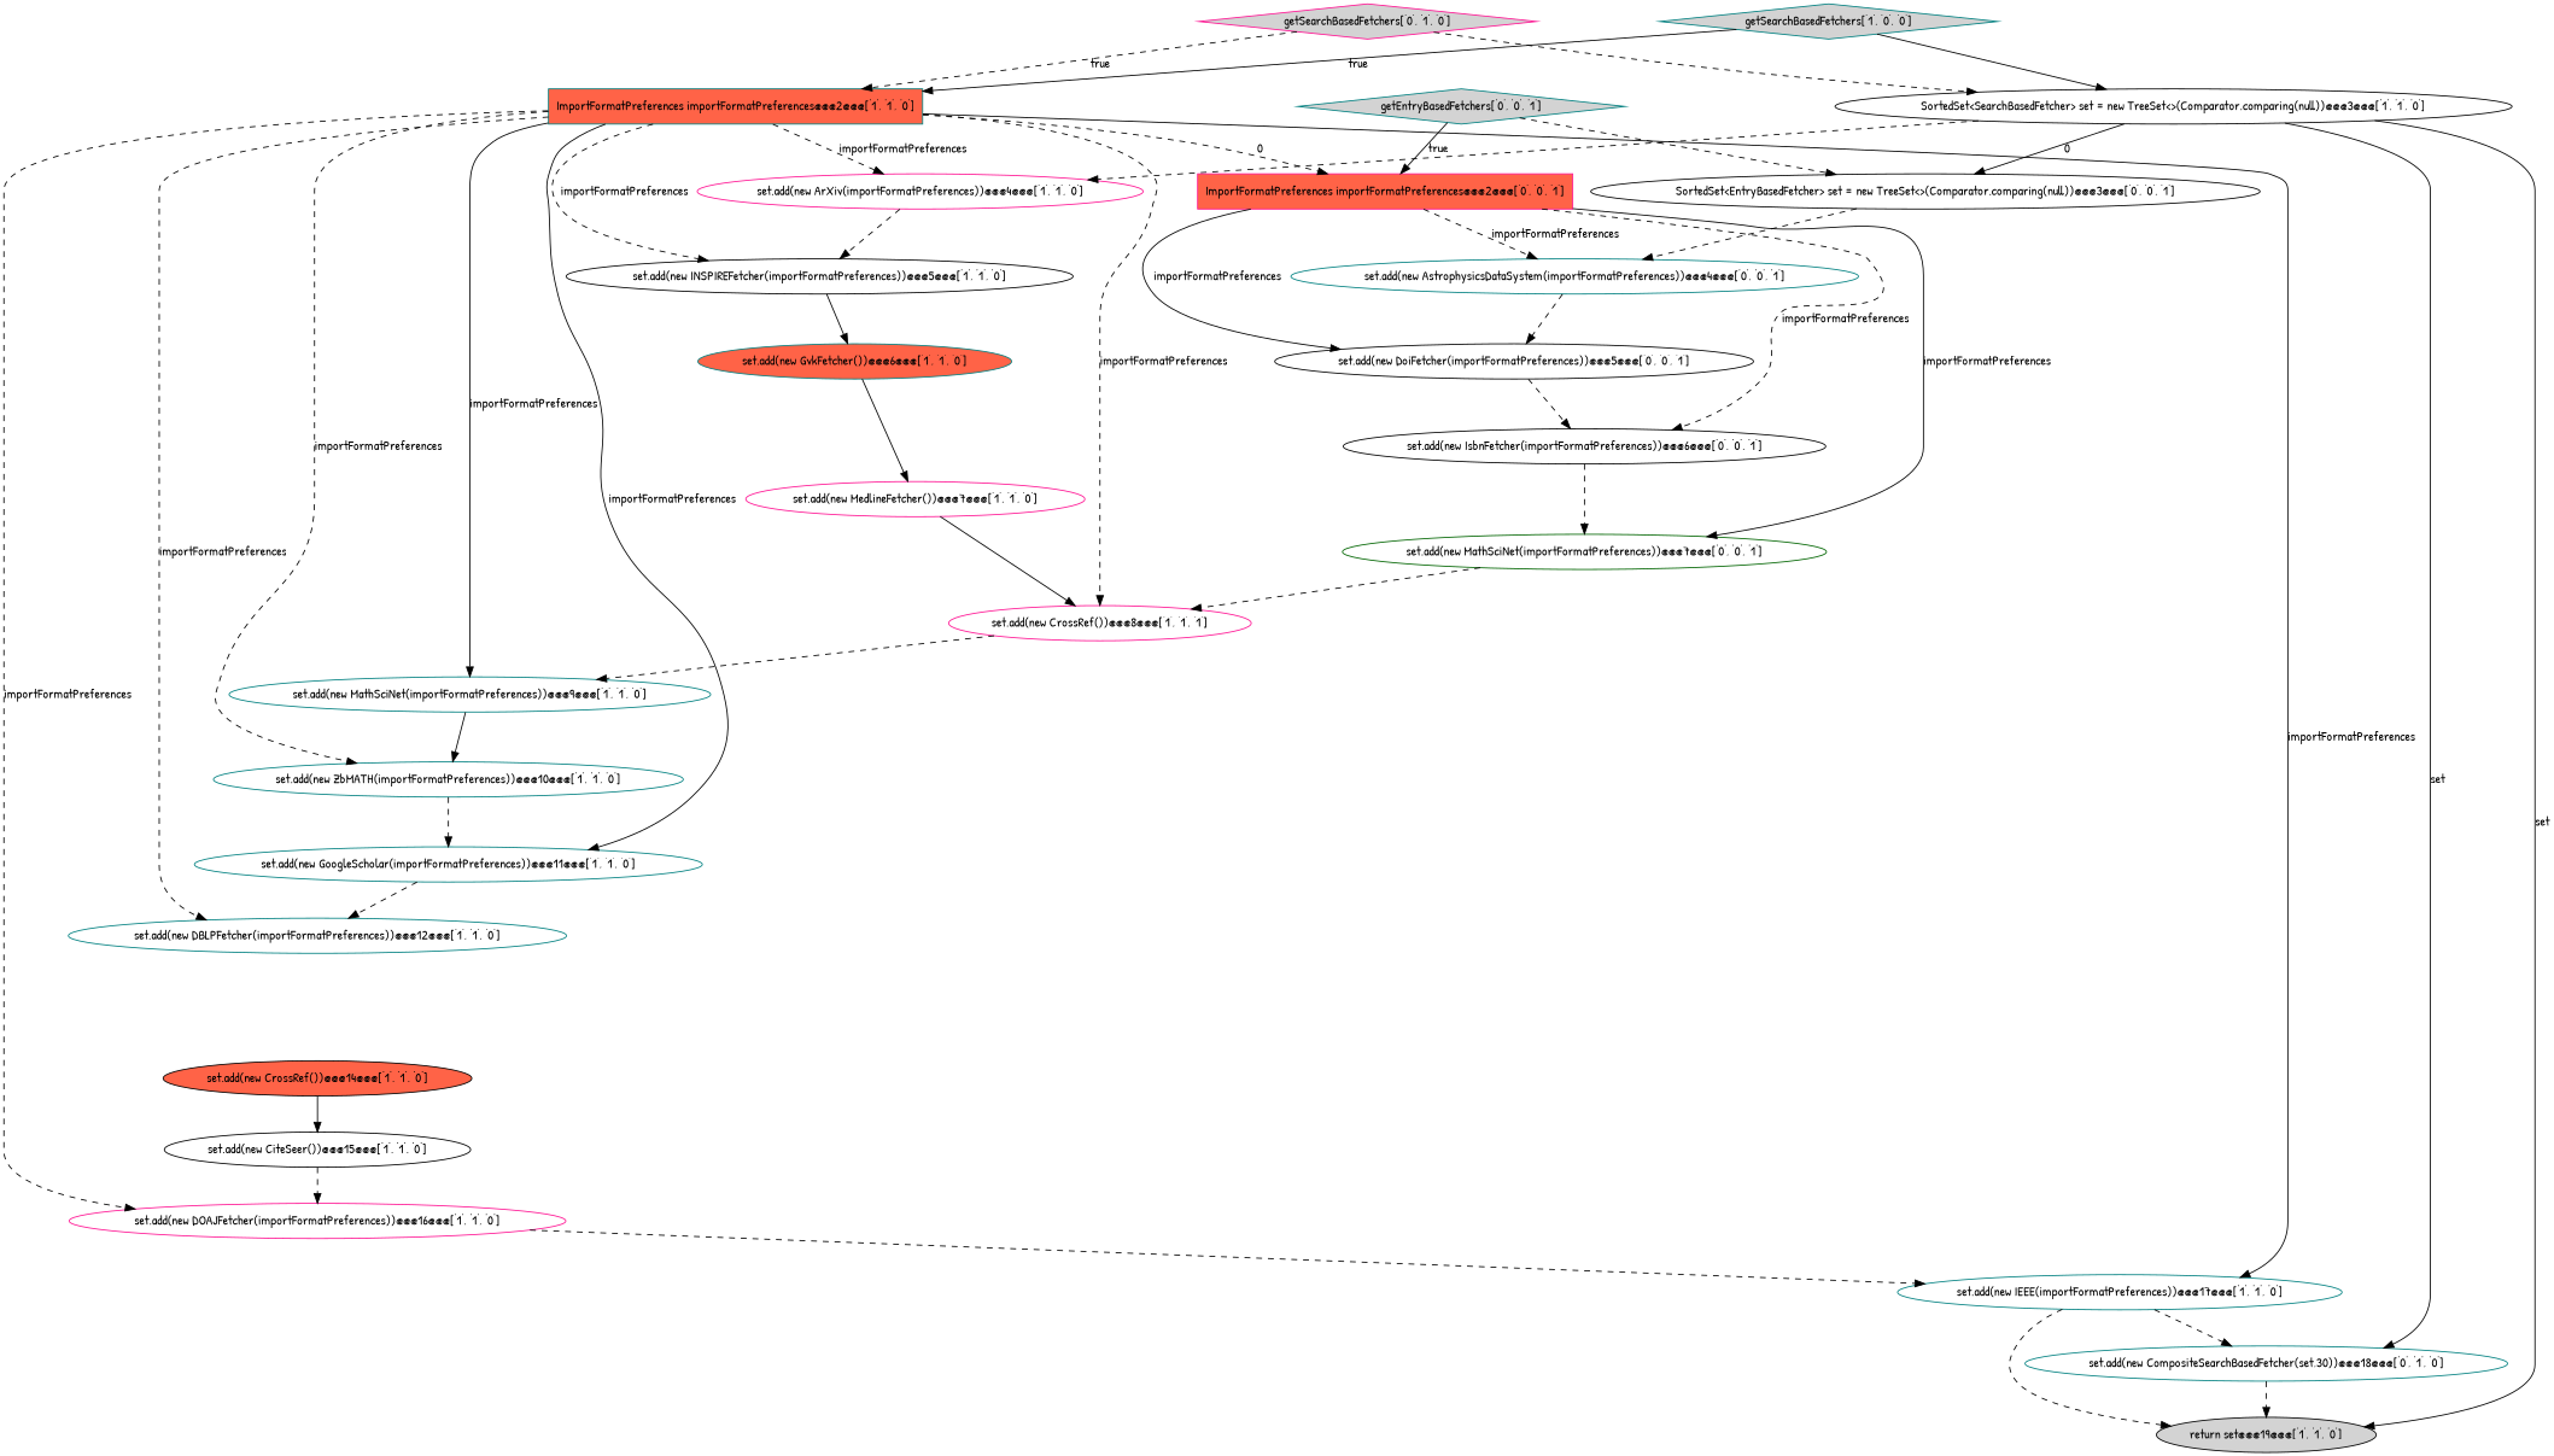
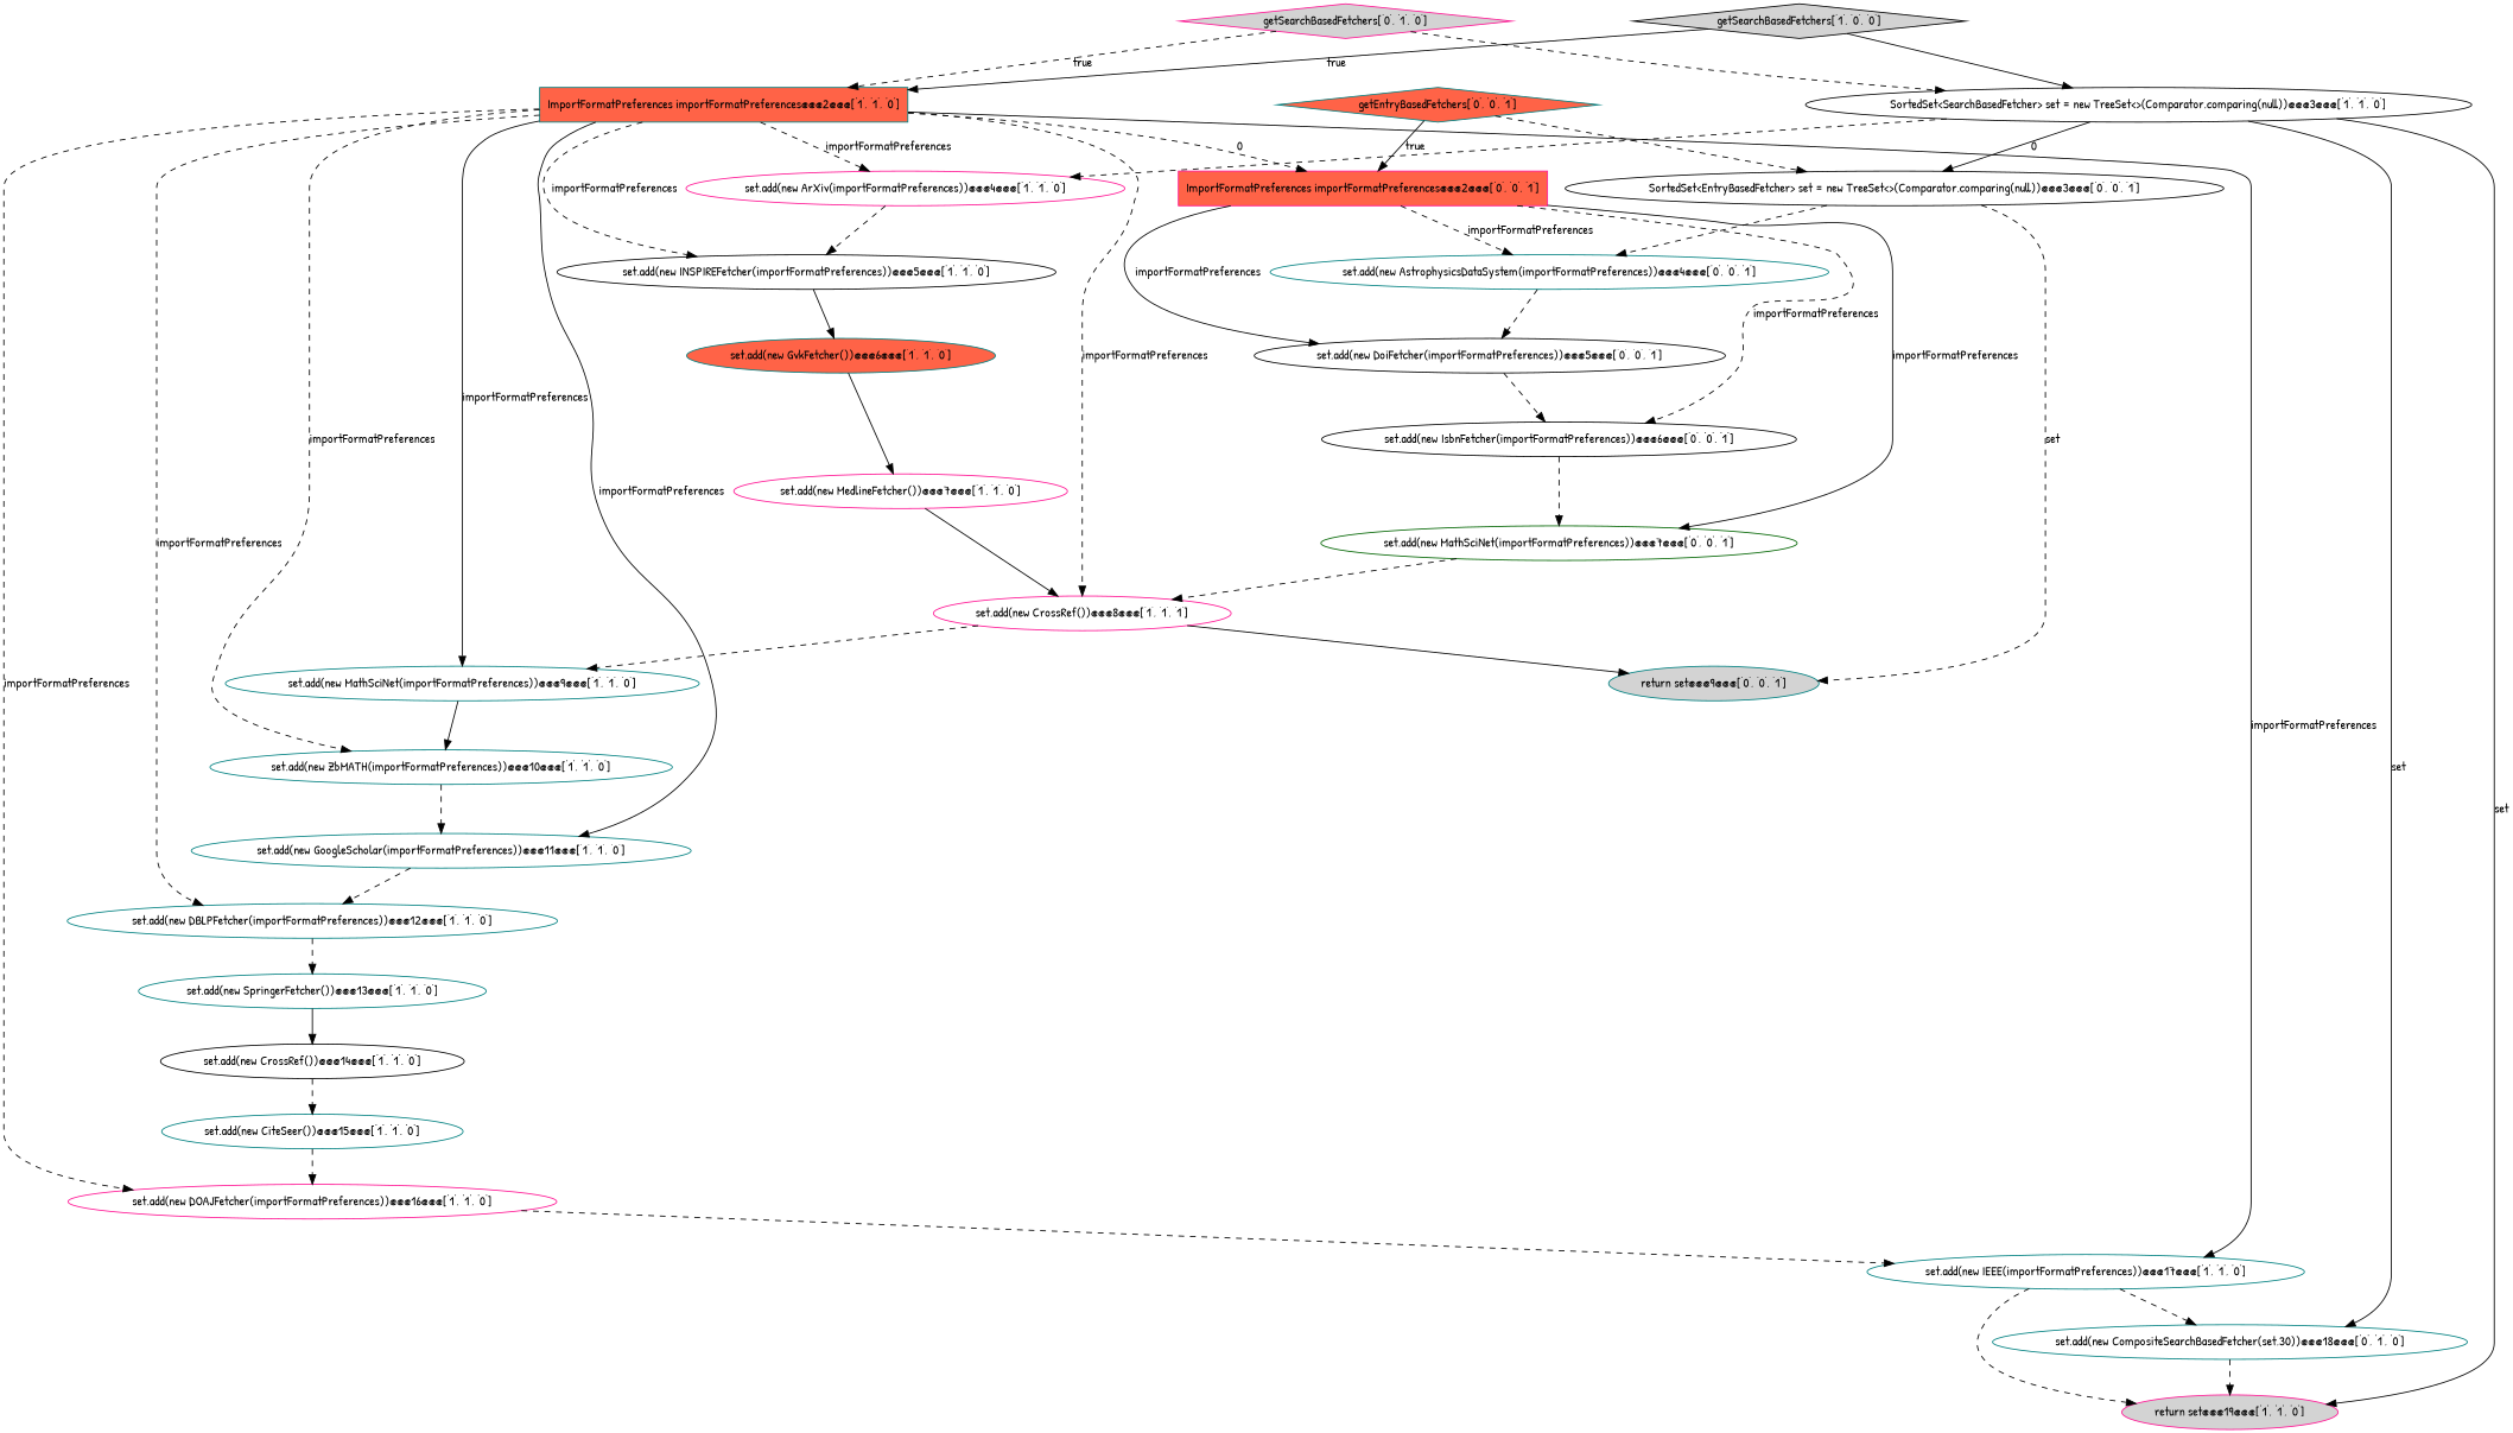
  digraph {
    fontname="Patrick Hand"
    node [color=teal fillcolor=white fontname="Patrick Hand" shape=ellipse style=filled]
    edge [fontname="Patrick Hand" style=dashed]
    n1 [color=black label="set.add(new IsbnFetcher(importFormatPreferences))@@@6@@@['0', '0', '1']"]
    n2 [color=darkgreen label="set.add(new MathSciNet(importFormatPreferences))@@@7@@@['0', '0', '1']"]
    n3 [color=deeppink label="set.add(new CrossRef())@@@8@@@['1', '1', '1']"]
+   n4 [fillcolor=lightgray label="return set@@@9@@@['0', '0', '1']"]
    n5 [label="set.add(new MathSciNet(importFormatPreferences))@@@9@@@['1', '1', '0']"]
    n6 [label="set.add(new ZbMATH(importFormatPreferences))@@@10@@@['1', '1', '0']"]
    n7 [label="set.add(new GoogleScholar(importFormatPreferences))@@@11@@@['1', '1', '0']"]
    n8 [label="set.add(new DBLPFetcher(importFormatPreferences))@@@12@@@['1', '1', '0']"]
+   n9 [label="set.add(new SpringerFetcher())@@@13@@@['1', '1', '0']"]
    n10 [color=black label="SortedSet<EntryBasedFetcher> set = new TreeSet<>(Comparator.comparing(null))@@@3@@@['0', '0', '1']"]
    n11 [label="set.add(new AstrophysicsDataSystem(importFormatPreferences))@@@4@@@['0', '0', '1']"]
    n12 [color=black label="set.add(new DoiFetcher(importFormatPreferences))@@@5@@@['0', '0', '1']"]
    n13 [label="set.add(new CompositeSearchBasedFetcher(set,30))@@@18@@@['0', '1', '0']"]
-   n14 [color=black fillcolor=lightgray label="return set@@@19@@@['1', '1', '0']"]
-   n15 [color=black fillcolor=tomato label="set.add(new CrossRef())@@@14@@@['1', '1', '0']"]
-   n16 [color=black label="set.add(new CiteSeer())@@@15@@@['1', '1', '0']"]
+   n14 [color=deeppink fillcolor=lightgray label="return set@@@19@@@['1', '1', '0']"]
+   n15 [color=black label="set.add(new CrossRef())@@@14@@@['1', '1', '0']"]
+   n16 [label="set.add(new CiteSeer())@@@15@@@['1', '1', '0']"]
    n17 [color=deeppink fillcolor=lightgray label="getSearchBasedFetchers['0', '1', '0']" shape=diamond]
    n18 [color=black label="SortedSet<SearchBasedFetcher> set = new TreeSet<>(Comparator.comparing(null))@@@3@@@['1', '1', '0']"]
    n19 [fillcolor=tomato label="ImportFormatPreferences importFormatPreferences@@@2@@@['1', '1', '0']" shape=box]
    n20 [color=deeppink label="set.add(new ArXiv(importFormatPreferences))@@@4@@@['1', '1', '0']"]
    n21 [label="set.add(new IEEE(importFormatPreferences))@@@17@@@['1', '1', '0']"]
    n22 [color=deeppink label="set.add(new DOAJFetcher(importFormatPreferences))@@@16@@@['1', '1', '0']"]
    n23 [color=deeppink fillcolor=tomato label="ImportFormatPreferences importFormatPreferences@@@2@@@['0', '0', '1']" shape=box]
    n24 [color=black label="set.add(new INSPIREFetcher(importFormatPreferences))@@@5@@@['1', '1', '0']"]
    n25 [fillcolor=tomato label="set.add(new GvkFetcher())@@@6@@@['1', '1', '0']"]
    n26 [color=deeppink label="set.add(new MedlineFetcher())@@@7@@@['1', '1', '0']"]
-   n27 [fillcolor=lightgray label="getEntryBasedFetchers['0', '0', '1']" shape=diamond]
-   n28 [fillcolor=lightgray label="getSearchBasedFetchers['1', '0', '0']" shape=diamond]
+   n27 [fillcolor=tomato label="getEntryBasedFetchers['0', '0', '1']" shape=diamond]
+   n28 [color=black fillcolor=lightgray label="getSearchBasedFetchers['1', '0', '0']" shape=diamond]
    n1 -> n2
    n2 -> n3
+   n3 -> n4 [style=solid]
    n3 -> n5
    n5 -> n6 [style=solid]
    n6 -> n7
    n7 -> n8
+   n8 -> n9
+   n9 -> n15 [style=solid]
+   n10 -> n4 [label=set]
    n10 -> n11
    n11 -> n12
    n12 -> n1
    n13 -> n14
-   n15 -> n16 [style=solid]
+   n15 -> n16
    n16 -> n22
    n17 -> n18
    n17 -> n19 [label=true]
    n18 -> n10 [label=0 style=solid]
    n18 -> n13 [label=set style=solid]
    n18 -> n14 [label=set style=solid]
    n18 -> n20
    n19 -> n3 [label=importFormatPreferences]
    n19 -> n5 [label=importFormatPreferences style=solid]
    n19 -> n6 [label=importFormatPreferences]
    n19 -> n7 [label=importFormatPreferences style=solid]
    n19 -> n8 [label=importFormatPreferences]
    n19 -> n20 [label=importFormatPreferences]
    n19 -> n21 [label=importFormatPreferences style=solid]
    n19 -> n22 [label=importFormatPreferences]
    n19 -> n23 [label=0]
    n19 -> n24 [label=importFormatPreferences]
    n20 -> n24
    n21 -> n13
    n21 -> n14
    n22 -> n21
    n23 -> n1 [label=importFormatPreferences]
    n23 -> n2 [label=importFormatPreferences style=solid]
    n23 -> n11 [label=importFormatPreferences]
    n23 -> n12 [label=importFormatPreferences style=solid]
    n24 -> n25 [style=solid]
    n25 -> n26 [style=solid]
    n26 -> n3 [style=solid]
    n27 -> n10
    n27 -> n23 [label=true style=solid]
    n28 -> n18 [style=solid]
    n28 -> n19 [label=true style=solid]
  }
